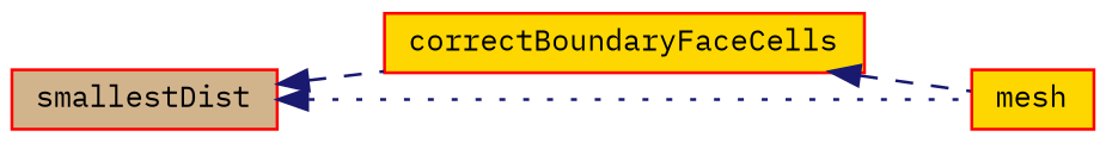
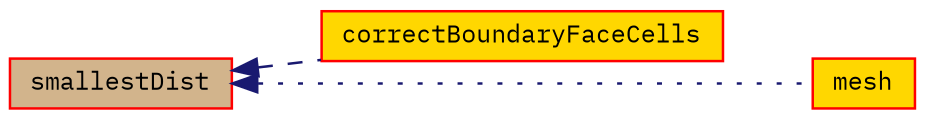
  digraph {
    fontname="IBM Plex Mono"
    rankdir=LR
    node [color=red fillcolor=gold fontname="IBM Plex Mono" fontsize=10 shape=record style=filled]
    edge [color=midnightblue dir=back fontname="IBM Plex Mono" fontsize=10 labelfontname=Helvetica labelfontsize=10 style=dashed]
    n1 [height=0.2 label=correctBoundaryFaceCells width=0.4]
    n2 [height=0.2 label=mesh width=0.4]
    n3 [fillcolor=tan height=0.2 label=smallestDist width=0.4]
-   n1 -> n2
    n3 -> n1
    n3 -> n2 [style=dotted]
  }
